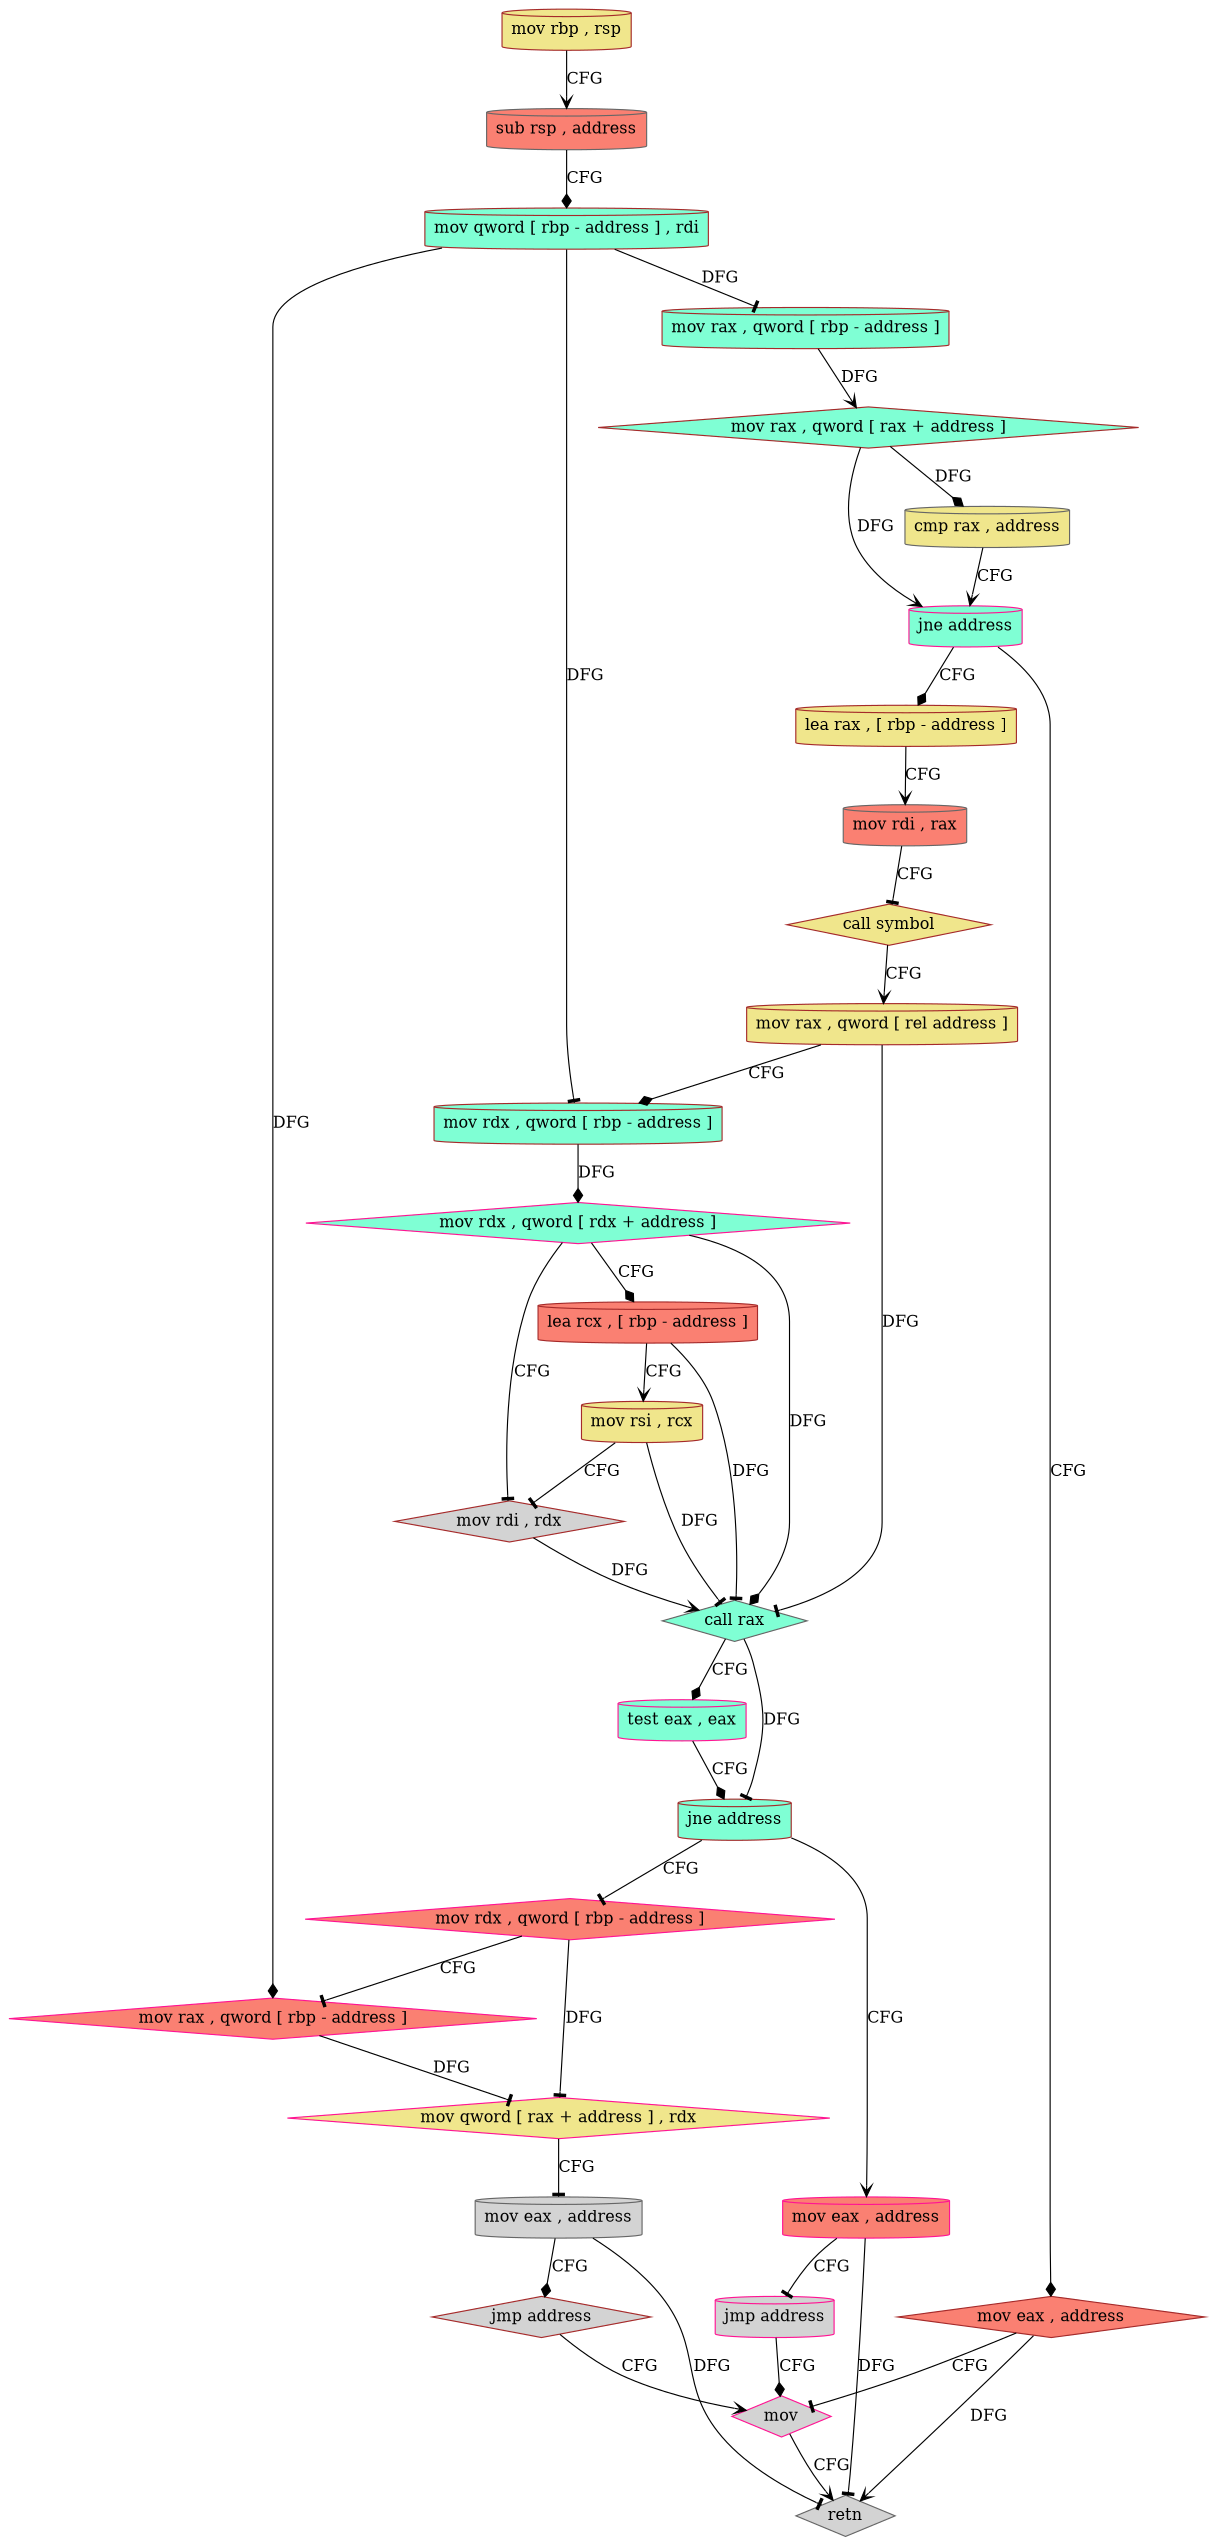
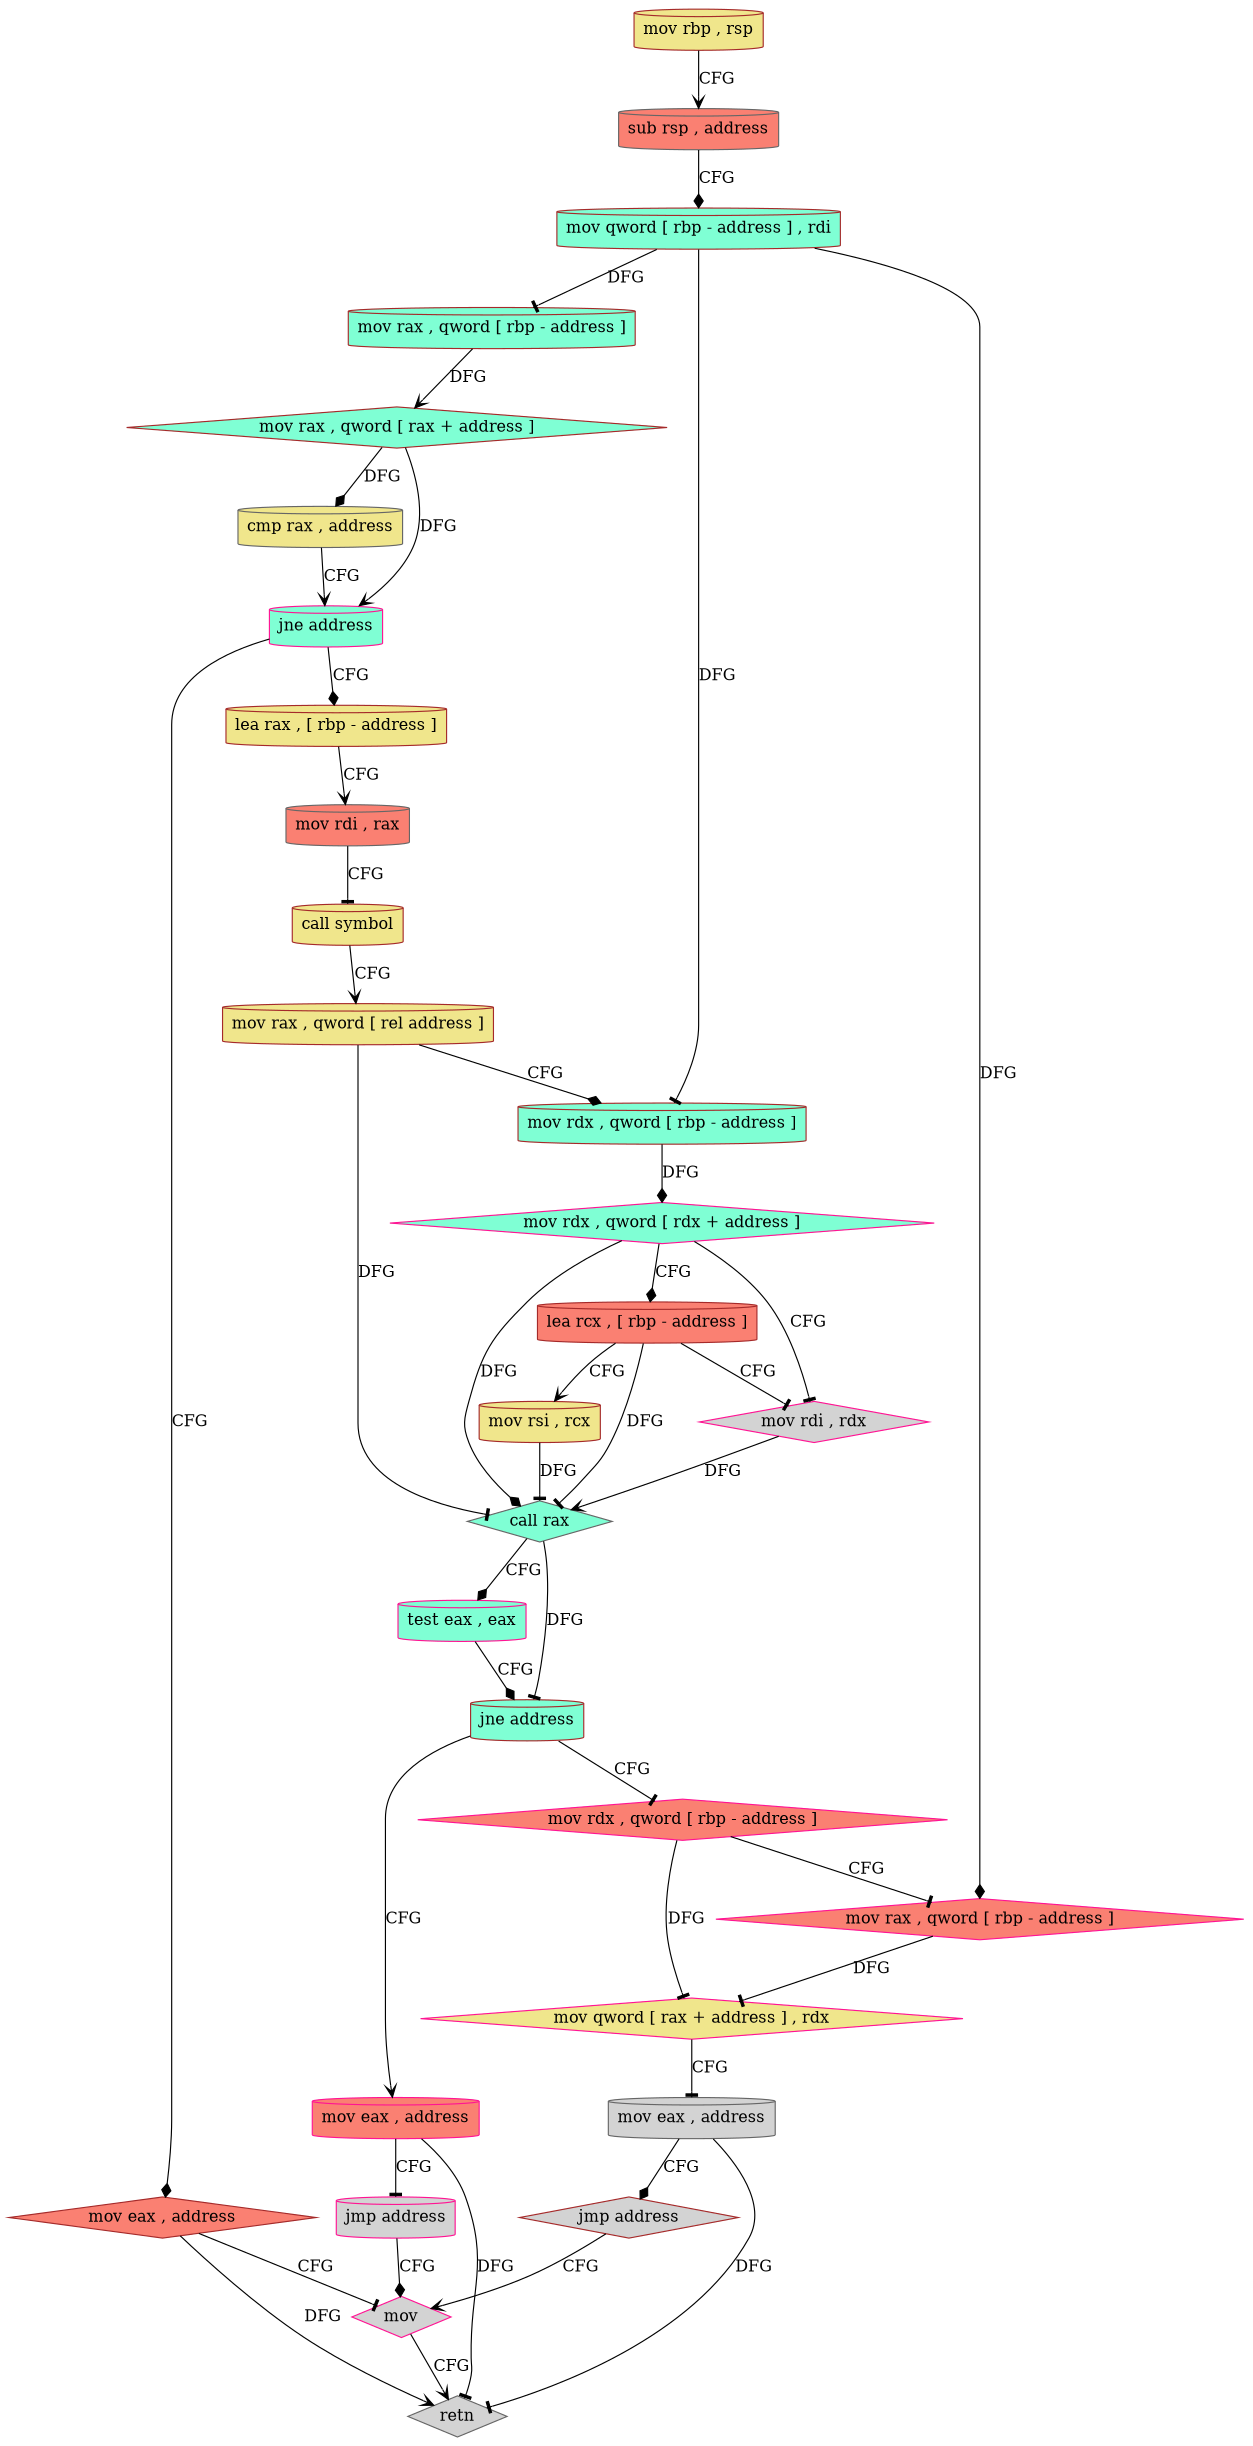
  digraph {
    node [color=brown fillcolor=aquamarine shape=cylinder style=filled]
    edge [arrowhead=tee]
    n1 [fillcolor=khaki label="mov rbp , rsp"]
    n2 [color=gray40 fillcolor=salmon label="sub rsp , address"]
    n3 [label="mov qword [ rbp - address ] , rdi"]
    n4 [label="mov rax , qword [ rbp - address ]"]
    n5 [label="mov rdx , qword [ rbp - address ]"]
    n6 [color=deeppink fillcolor=salmon label="mov rax , qword [ rbp - address ]" shape=diamond]
    n7 [label="mov rax , qword [ rax + address ]" shape=diamond]
    n8 [color=deeppink label="mov rdx , qword [ rdx + address ]" shape=diamond]
    n9 [color=deeppink fillcolor=khaki label="mov qword [ rax + address ] , rdx" shape=diamond]
    n10 [color=gray40 fillcolor=khaki label="cmp rax , address"]
    n11 [color=deeppink label="jne address"]
    n12 [fillcolor=salmon label="mov eax , address" shape=diamond]
    n13 [fillcolor=khaki label="lea rax , [ rbp - address ]"]
    n14 [color=deeppink fillcolor=lightgrey label=mov shape=diamond]
    n15 [color=gray40 fillcolor=lightgrey label=retn shape=diamond]
    n16 [color=gray40 fillcolor=salmon label="mov rdi , rax"]
-   n17 [fillcolor=khaki label="call symbol" shape=diamond]
+   n17 [fillcolor=khaki label="call symbol"]
    n18 [fillcolor=khaki label="mov rax , qword [ rel address ]"]
    n19 [color=gray40 label="call rax" shape=diamond]
    n20 [color=deeppink label="test eax , eax"]
    n21 [label="jne address"]
    n22 [fillcolor=salmon label="lea rcx , [ rbp - address ]"]
-   n23 [fillcolor=lightgrey label="mov rdi , rdx" shape=diamond]
+   n23 [color=deeppink fillcolor=lightgrey label="mov rdi , rdx" shape=diamond]
    n24 [fillcolor=khaki label="mov rsi , rcx"]
    n25 [color=deeppink fillcolor=salmon label="mov eax , address"]
    n26 [color=deeppink fillcolor=salmon label="mov rdx , qword [ rbp - address ]" shape=diamond]
    n27 [color=deeppink fillcolor=lightgrey label="jmp address"]
    n28 [color=gray40 fillcolor=lightgrey label="mov eax , address"]
    n29 [fillcolor=lightgrey label="jmp address" shape=diamond]
    n1 -> n2 [arrowhead=vee label=CFG]
    n2 -> n3 [arrowhead=diamond label=CFG]
    n3 -> n4 [label=DFG]
    n3 -> n5 [label=DFG]
    n3 -> n6 [arrowhead=diamond label=DFG]
    n4 -> n7 [arrowhead=vee label=DFG]
    n5 -> n8 [arrowhead=diamond label=DFG]
    n6 -> n9 [label=DFG]
    n7 -> n10 [arrowhead=diamond label=DFG]
    n7 -> n11 [arrowhead=vee label=DFG]
    n8 -> n19 [arrowhead=diamond label=DFG]
    n8 -> n22 [arrowhead=diamond label=CFG]
    n8 -> n23 [label=CFG]
    n9 -> n28 [label=CFG]
    n10 -> n11 [arrowhead=vee label=CFG]
    n11 -> n12 [arrowhead=diamond label=CFG]
    n11 -> n13 [arrowhead=diamond label=CFG]
    n12 -> n14 [label=CFG]
    n12 -> n15 [arrowhead=vee label=DFG]
    n13 -> n16 [arrowhead=vee label=CFG]
    n14 -> n15 [arrowhead=vee label=CFG]
    n16 -> n17 [label=CFG]
    n17 -> n18 [arrowhead=vee label=CFG]
    n18 -> n5 [arrowhead=diamond label=CFG]
    n18 -> n19 [label=DFG]
    n19 -> n20 [arrowhead=diamond label=CFG]
    n19 -> n21 [label=DFG]
    n20 -> n21 [arrowhead=diamond label=CFG]
    n21 -> n25 [arrowhead=vee label=CFG]
    n21 -> n26 [label=CFG]
    n22 -> n19 [label=DFG]
    n22 -> n24 [arrowhead=vee label=CFG]
    n23 -> n19 [arrowhead=vee label=DFG]
    n24 -> n19 [label=DFG]
-   n24 -> n23 [label=CFG]
+   n22 -> n23 [label=CFG]
    n25 -> n15 [label=DFG]
    n25 -> n27 [label=CFG]
    n26 -> n6 [label=CFG]
    n26 -> n9 [label=DFG]
    n27 -> n14 [arrowhead=diamond label=CFG]
    n28 -> n15 [label=DFG]
    n28 -> n29 [arrowhead=diamond label=CFG]
    n29 -> n14 [arrowhead=vee label=CFG]
  }
